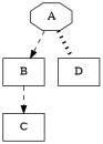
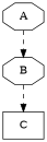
  digraph {
    node [shape=octagon]
    edge [style=dashed]
    A
-   B [shape=box]
-   D [shape=box]
+   B
    C [shape=box]
    A -> B ["color󠁽"=grey]
-   A -> D [arrowhead=none penwidth=5 style=dotted]
    B -> C ["color "="black:invis:black"]
  }
